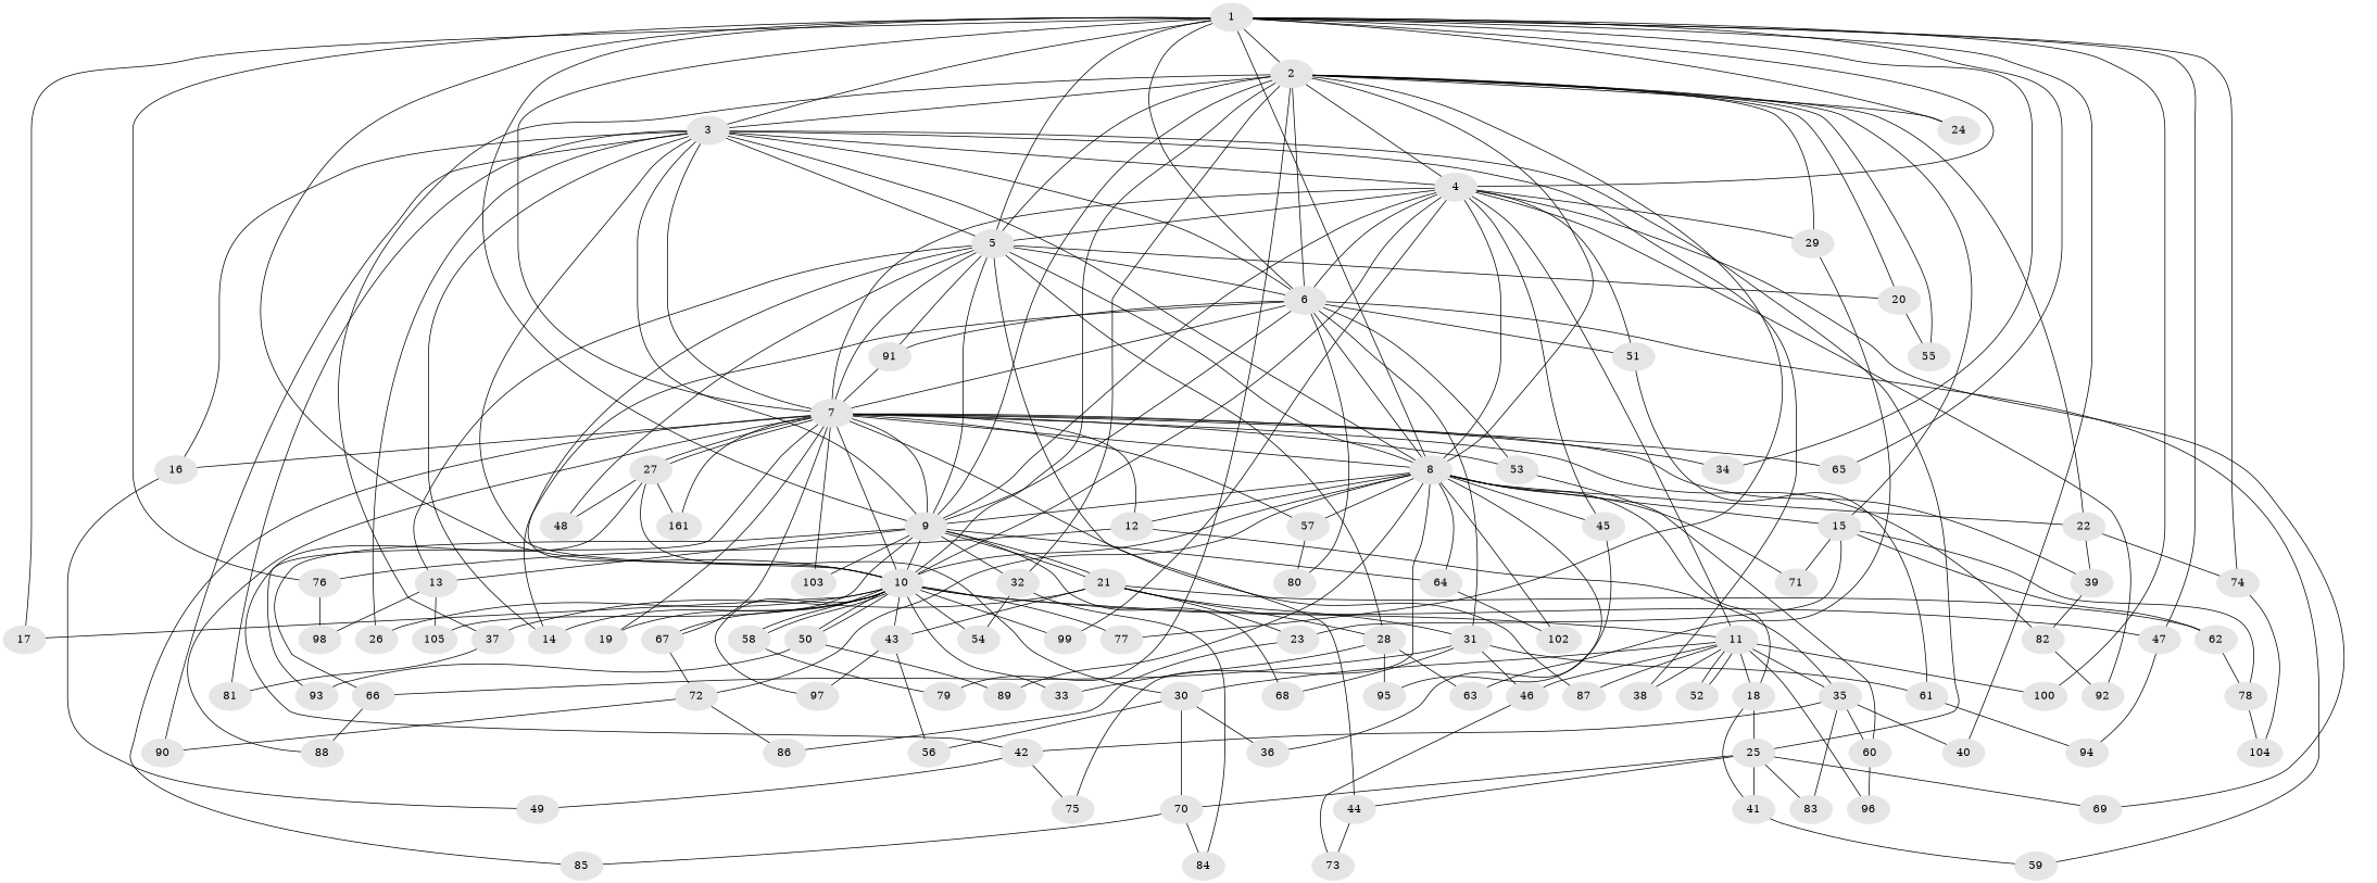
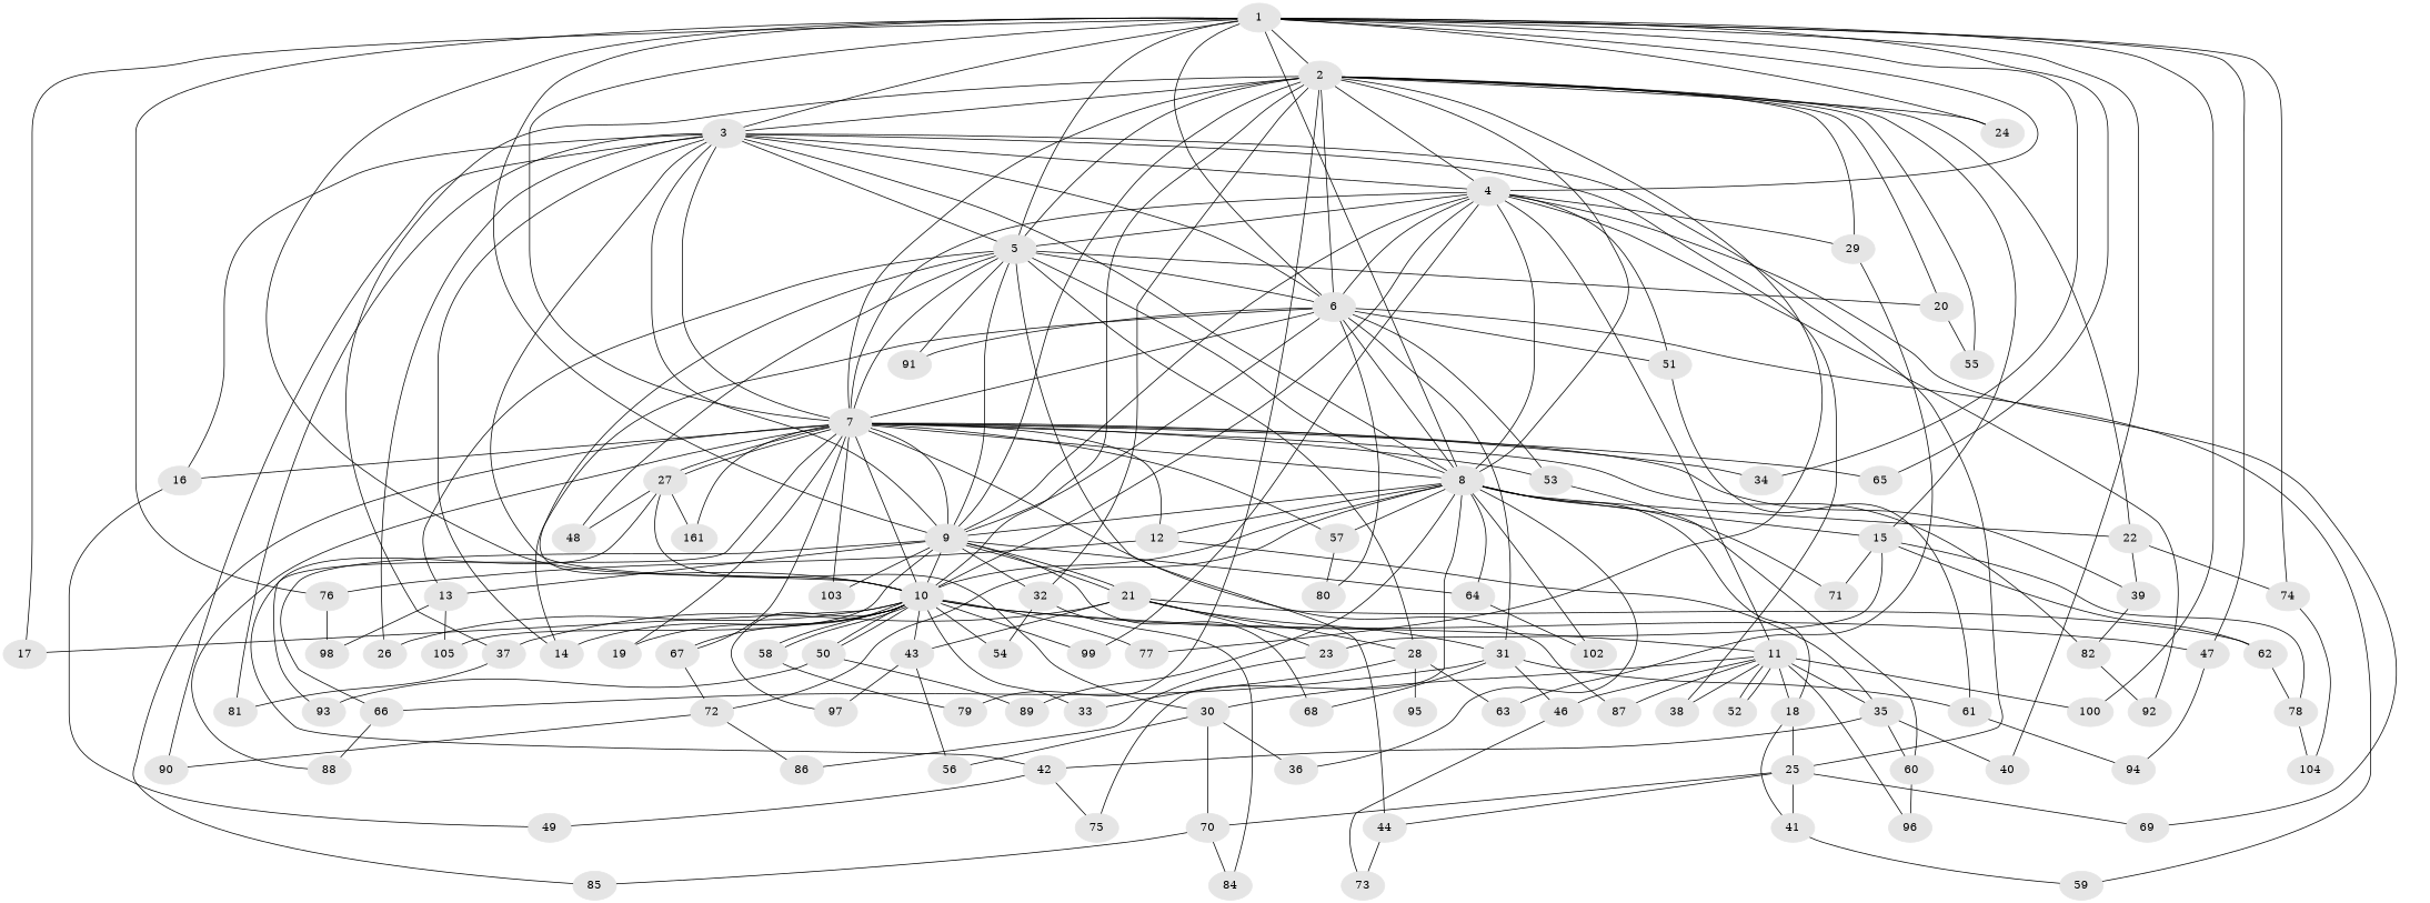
  graph {
    node [color=gray90 style=filled]
    1
    2
    3
    4
    5
    6
    7
    8
    9
    10
    17
    24
    34
    40
    47
    65
    74
    76
    100
    15
    20
    22
    29
    32
    37
    55
    77
    79
    14
    16
    25
    26
    38
    81
    90
    11
-   45
    51
    69
    92
    99
    13
    28
    44
    48
    91
    31
    53
    59
    80
    12
    19
    27
    39
    42
    57
    67
    82
    85
    87
    88
    n62 [label=161]
    103
    18
    36
    64
    71
    72
    75
    89
    102
    21
    66
    68
    105
    33
    43
    50
    54
    58
    97
    94
    104
    98
    23
    62
    78
    63
    84
    49
    41
    70
-   83
    30
    35
    46
    52
    96
    95
    61
    73
    60
    93
    86
    56
    1 -- 2
    1 -- 3
    1 -- 4
    1 -- 5
    1 -- 6
    1 -- 7
    1 -- 8
    1 -- 9
    1 -- 10
    1 -- 17
    1 -- 24
    1 -- 34
    1 -- 40
    1 -- 47
    1 -- 65
    1 -- 74
    1 -- 76
    1 -- 100
    2 -- 3
    2 -- 4
    2 -- 5
    2 -- 6
-   91 -- 7
+   2 -- 7
    2 -- 8
    2 -- 9
    2 -- 10
    2 -- 24
    2 -- 15
    2 -- 20
    2 -- 22
    2 -- 29
    2 -- 32
    2 -- 37
    2 -- 55
    2 -- 77
    2 -- 79
    3 -- 4
    3 -- 5
    3 -- 6
    3 -- 7
    3 -- 8
    3 -- 9
    3 -- 10
    3 -- 14
    3 -- 16
    3 -- 25
    3 -- 26
    3 -- 38
    3 -- 81
    3 -- 90
    4 -- 5
    4 -- 6
    4 -- 7
    4 -- 8
    4 -- 9
    4 -- 10
    4 -- 29
    4 -- 11
-   4 -- 45
    4 -- 51
    4 -- 69
    4 -- 92
    4 -- 99
    5 -- 6
    5 -- 7
    5 -- 8
    5 -- 9
    5 -- 10
    5 -- 20
    5 -- 13
    5 -- 28
    5 -- 44
    5 -- 48
    5 -- 91
    6 -- 7
    6 -- 8
    6 -- 9
    6 -- 14
    6 -- 51
    6 -- 91
    6 -- 31
    6 -- 53
    6 -- 59
    6 -- 80
    7 -- 8
    7 -- 9
    7 -- 10
    7 -- 34
    7 -- 65
    7 -- 16
    7 -- 53
    7 -- 12
    7 -- 19
    7 -- 27
    7 -- 27
    7 -- 39
    7 -- 42
    7 -- 57
    7 -- 67
    7 -- 82
    7 -- 85
    7 -- 87
    7 -- 88
    7 -- n62
    7 -- 103
    8 -- 9
    8 -- 10
    8 -- 15
    8 -- 22
-   8 -- 45
    8 -- 12
    8 -- 57
    8 -- 18
    8 -- 36
    8 -- 64
    8 -- 71
    8 -- 72
    8 -- 75
    8 -- 89
    8 -- 102
    9 -- 10
    9 -- 32
    9 -- 13
    9 -- 103
    9 -- 64
    9 -- 21
    9 -- 21
    9 -- 66
    9 -- 68
    9 -- 105
    10 -- 17
    10 -- 47
    10 -- 77
    10 -- 14
    10 -- 26
    10 -- 11
    10 -- 99
    10 -- 19
    10 -- 67
    10 -- 33
    10 -- 43
    10 -- 50
    10 -- 50
    10 -- 54
    10 -- 58
    10 -- 58
    10 -- 97
    47 -- 94
    74 -- 104
    76 -- 98
    15 -- 71
    15 -- 23
    15 -- 62
    15 -- 78
    20 -- 55
    22 -- 74
    22 -- 39
    29 -- 63
    32 -- 54
    32 -- 84
    37 -- 81
    16 -- 49
    25 -- 69
    25 -- 44
    25 -- 41
    25 -- 70
-   25 -- 83
    11 -- 100
    11 -- 38
    11 -- 87
    11 -- 18
    11 -- 30
    11 -- 35
    11 -- 46
    11 -- 52
    11 -- 52
    11 -- 96
-   45 -- 95
    51 -- 61
    13 -- 105
    13 -- 98
    28 -- 33
    28 -- 63
    28 -- 95
    44 -- 73
    31 -- 66
    31 -- 68
    31 -- 46
    31 -- 61
    53 -- 60
    12 -- 76
    12 -- 35
    27 -- 48
    27 -- n62
    27 -- 30
    27 -- 93
    39 -- 82
    42 -- 75
    42 -- 49
    57 -- 80
    67 -- 72
    82 -- 92
    18 -- 25
    18 -- 41
    64 -- 102
    72 -- 90
    72 -- 86
    21 -- 37
    21 -- 28
    21 -- 31
    21 -- 43
    21 -- 23
    21 -- 62
    66 -- 88
    43 -- 97
    43 -- 56
    50 -- 89
    50 -- 93
    58 -- 79
    23 -- 86
    62 -- 78
    78 -- 104
    41 -- 59
    70 -- 85
    70 -- 84
    30 -- 36
    30 -- 70
    30 -- 56
    35 -- 40
    35 -- 42
-   35 -- 83
    35 -- 60
    46 -- 73
    61 -- 94
    60 -- 96
  }
